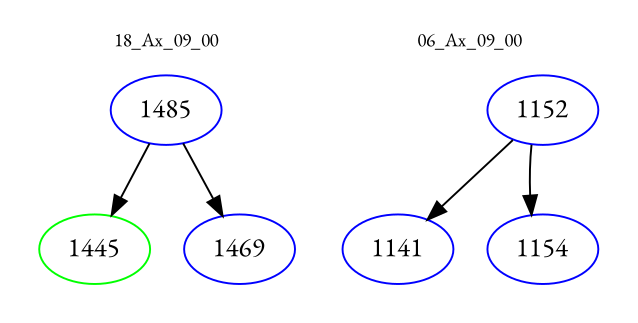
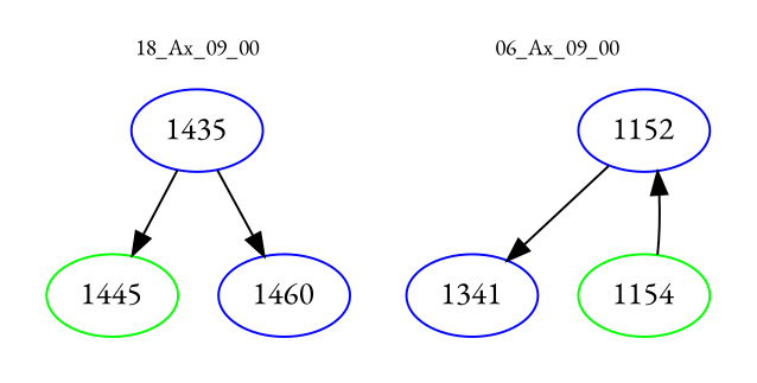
  digraph {
    fontname="EB Garamond"
    node [color=blue fontname="EB Garamond"]
    edge [color=black fontname="EB Garamond"]
-   n1 [label=1485]
+   n1 [label=1435]
    n2 [color=green label=1445]
-   n3 [label=1469]
+   n3 [label=1460]
    n4 [label=1152]
-   n5 [label=1141]
-   n6 [label=1154]
+   n5 [label=1341]
+   n6 [color=green label=1154]
    subgraph cluster_1 {
      color=white
      fontsize=10
      label="18_Ax_09_00"
      n1
      n2
      n3
    }
    subgraph cluster_2 {
      color=white
      fontsize=10
      label="06_Ax_09_00"
      n4
      n5
      n6
    }
    n1 -> n2
    n1 -> n3
    n4 -> n5
-   n4 -> n6
+   n6 -> n4
  }
